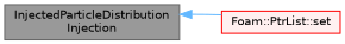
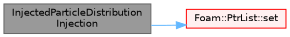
  digraph {
    rankdir=LR
    node [fontname=Helvetica fontsize=10 shape=box style=filled]
    n1 [color=gray40 fillcolor=grey60 fontcolor=black height=0.2 label="InjectedParticleDistribution\lInjection" width=0.4]
    n2 [color=red fillcolor="#FFF0F0" height=0.2 label="Foam::PtrList::set" width=0.4]
-   n2 -> n1 [color=steelblue1 fontname=Helvetica fontsize=10 labelfontname=Helvetica labelfontsize=10 style=solid]
+   n1 -> n2 [color=steelblue1 fontname=Helvetica fontsize=10 labelfontname=Helvetica labelfontsize=10 style=solid]
  }
